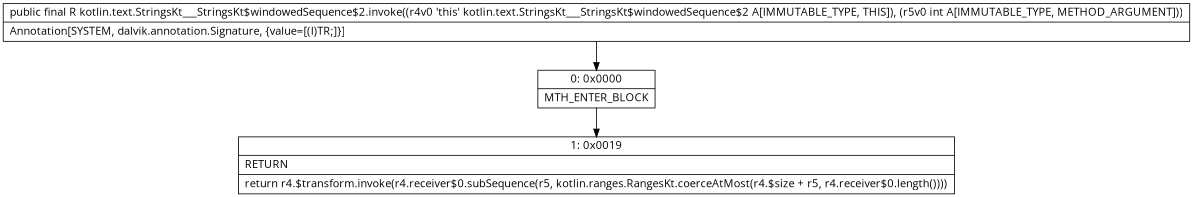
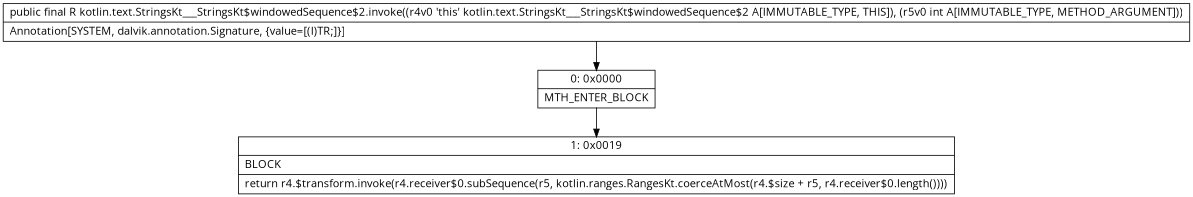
  digraph {
    fontname="Open Sans"
    node [shape=record fontname="Open Sans"]
    edge [fontname="Open Sans"]
    n1 [label="{0\:\ 0x0000|MTH_ENTER_BLOCK\l}"]
-   n2 [label="{1\:\ 0x0019|RETURN\l|return r4.$transform.invoke(r4.receiver$0.subSequence(r5, kotlin.ranges.RangesKt.coerceAtMost(r4.$size + r5, r4.receiver$0.length())))\l}"]
+   n2 [label="{1\:\ 0x0019|BLOCK\l|return r4.$transform.invoke(r4.receiver$0.subSequence(r5, kotlin.ranges.RangesKt.coerceAtMost(r4.$size + r5, r4.receiver$0.length())))\l}"]
    n3 [label="{public final R kotlin.text.StringsKt___StringsKt$windowedSequence$2.invoke((r4v0 'this' kotlin.text.StringsKt___StringsKt$windowedSequence$2 A[IMMUTABLE_TYPE, THIS]), (r5v0 int A[IMMUTABLE_TYPE, METHOD_ARGUMENT]))  | Annotation[SYSTEM, dalvik.annotation.Signature, \{value=[(I)TR;]\}]\l}"]
    n1 -> n2
    n3 -> n1
  }
